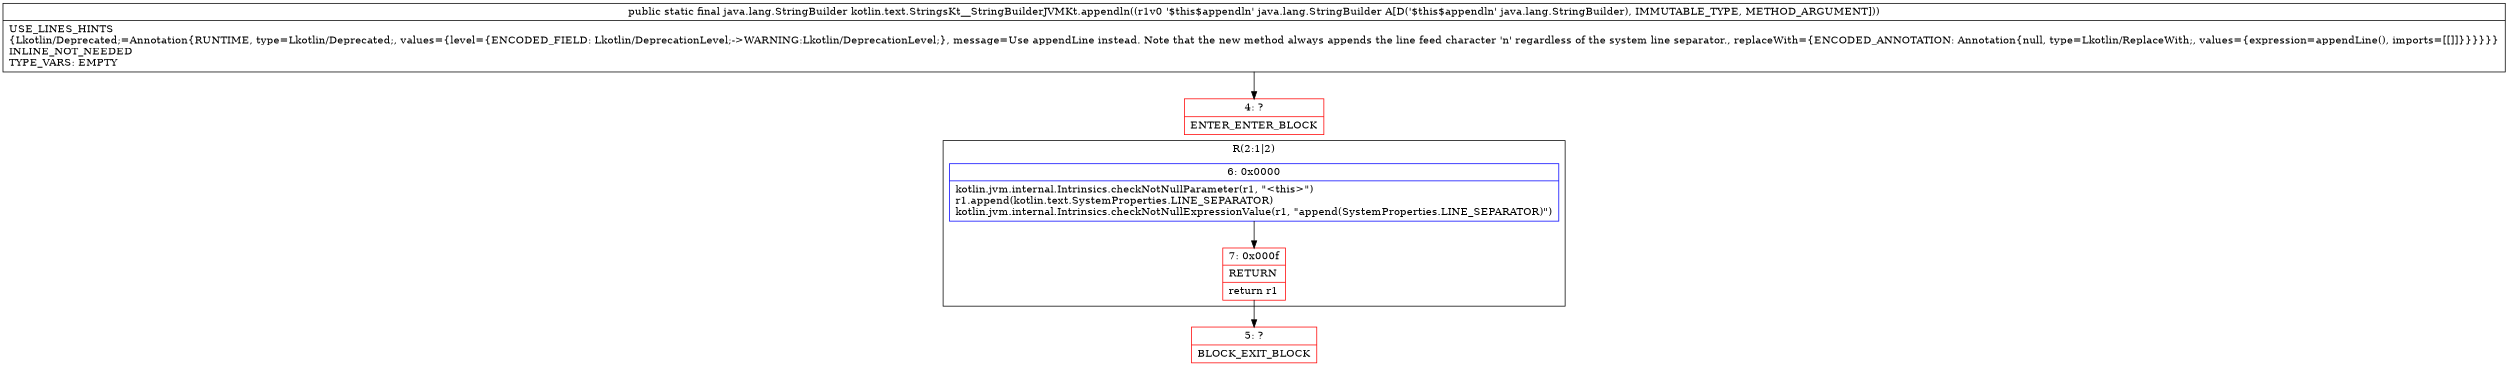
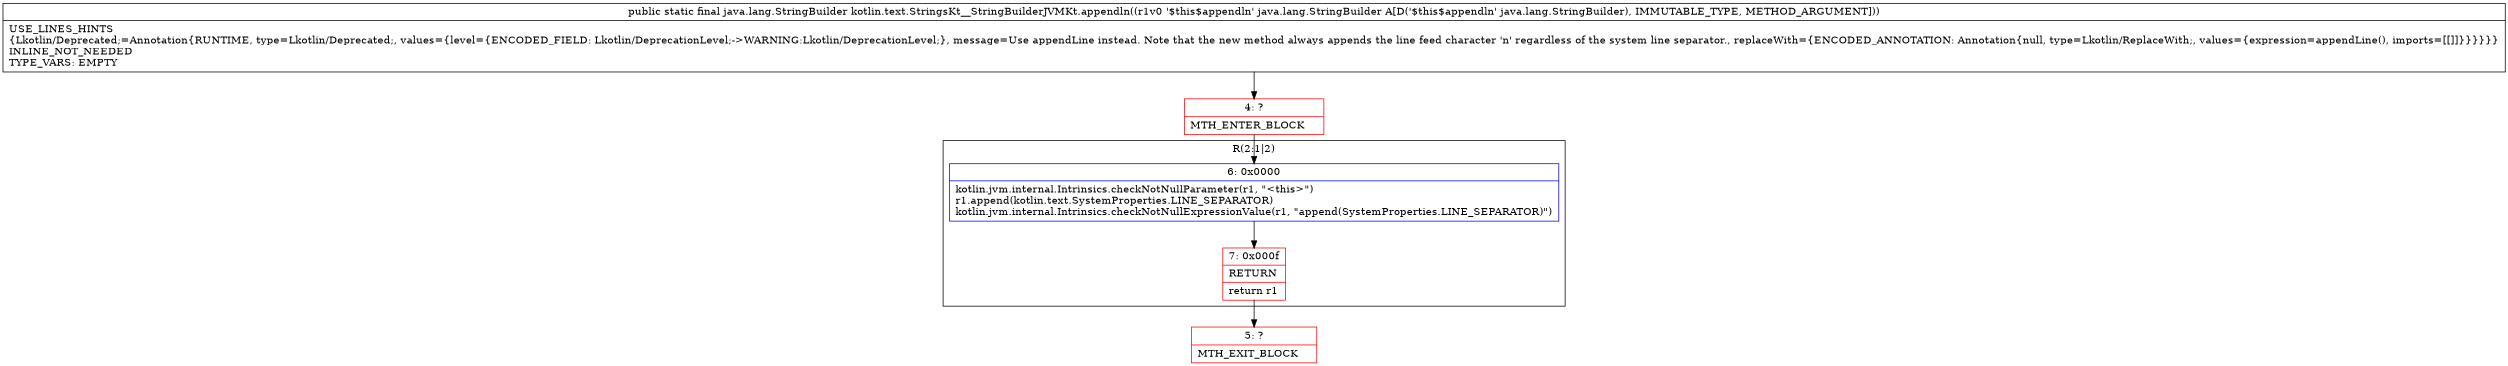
  digraph {
    node [color=red shape=record]
    n1 [color=blue label="{6\:\ 0x0000|kotlin.jvm.internal.Intrinsics.checkNotNullParameter(r1, \"\<this\>\")\lr1.append(kotlin.text.SystemProperties.LINE_SEPARATOR)\lkotlin.jvm.internal.Intrinsics.checkNotNullExpressionValue(r1, \"append(SystemProperties.LINE_SEPARATOR)\")\l}"]
    n2 [label="{7\:\ 0x000f|RETURN\l|return r1\l}"]
-   n3 [label="{5\:\ ?|BLOCK_EXIT_BLOCK\l}"]
-   n4 [label="{4\:\ ?|ENTER_ENTER_BLOCK\l}"]
+   n3 [label="{5\:\ ?|MTH_EXIT_BLOCK\l}"]
+   n4 [label="{4\:\ ?|MTH_ENTER_BLOCK\l}"]
    n5 [label="{public static final java.lang.StringBuilder kotlin.text.StringsKt__StringBuilderJVMKt.appendln((r1v0 '$this$appendln' java.lang.StringBuilder A[D('$this$appendln' java.lang.StringBuilder), IMMUTABLE_TYPE, METHOD_ARGUMENT]))  | USE_LINES_HINTS\l\{Lkotlin\/Deprecated;=Annotation\{RUNTIME, type=Lkotlin\/Deprecated;, values=\{level=\{ENCODED_FIELD: Lkotlin\/DeprecationLevel;\-\>WARNING:Lkotlin\/DeprecationLevel;\}, message=Use appendLine instead. Note that the new method always appends the line feed character 'n' regardless of the system line separator., replaceWith=\{ENCODED_ANNOTATION: Annotation\{null, type=Lkotlin\/ReplaceWith;, values=\{expression=appendLine(), imports=[[]]\}\}\}\}\}\}\lINLINE_NOT_NEEDED\lTYPE_VARS: EMPTY\l}" color=""]
    subgraph cluster_1 {
      label="R(2:1|2)"
      n1
      n2
    }
    n1 -> n2
    n2 -> n3
+   n4 -> n1
    n5 -> n4
  }
